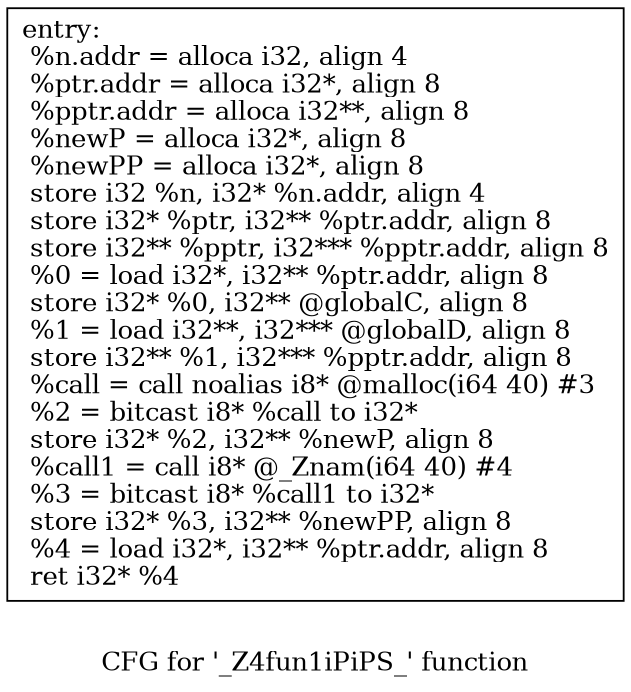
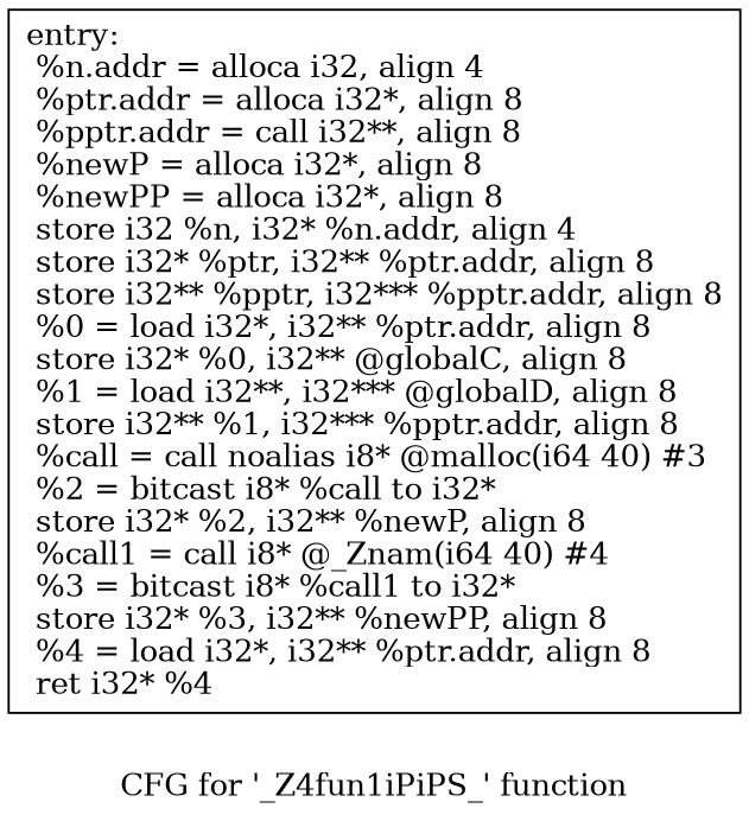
  digraph {
    label="CFG for '_Z4fun1iPiPS_' function"
-   n1 [label="{entry:\l  %n.addr = alloca i32, align 4\l  %ptr.addr = alloca i32*, align 8\l  %pptr.addr = alloca i32**, align 8\l  %newP = alloca i32*, align 8\l  %newPP = alloca i32*, align 8\l  store i32 %n, i32* %n.addr, align 4\l  store i32* %ptr, i32** %ptr.addr, align 8\l  store i32** %pptr, i32*** %pptr.addr, align 8\l  %0 = load i32*, i32** %ptr.addr, align 8\l  store i32* %0, i32** @globalC, align 8\l  %1 = load i32**, i32*** @globalD, align 8\l  store i32** %1, i32*** %pptr.addr, align 8\l  %call = call noalias i8* @malloc(i64 40) #3\l  %2 = bitcast i8* %call to i32*\l  store i32* %2, i32** %newP, align 8\l  %call1 = call i8* @_Znam(i64 40) #4\l  %3 = bitcast i8* %call1 to i32*\l  store i32* %3, i32** %newPP, align 8\l  %4 = load i32*, i32** %ptr.addr, align 8\l  ret i32* %4\l}" shape=record]
+   n1 [label="{entry:\l  %n.addr = alloca i32, align 4\l  %ptr.addr = alloca i32*, align 8\l  %pptr.addr = call i32**, align 8\l  %newP = alloca i32*, align 8\l  %newPP = alloca i32*, align 8\l  store i32 %n, i32* %n.addr, align 4\l  store i32* %ptr, i32** %ptr.addr, align 8\l  store i32** %pptr, i32*** %pptr.addr, align 8\l  %0 = load i32*, i32** %ptr.addr, align 8\l  store i32* %0, i32** @globalC, align 8\l  %1 = load i32**, i32*** @globalD, align 8\l  store i32** %1, i32*** %pptr.addr, align 8\l  %call = call noalias i8* @malloc(i64 40) #3\l  %2 = bitcast i8* %call to i32*\l  store i32* %2, i32** %newP, align 8\l  %call1 = call i8* @_Znam(i64 40) #4\l  %3 = bitcast i8* %call1 to i32*\l  store i32* %3, i32** %newPP, align 8\l  %4 = load i32*, i32** %ptr.addr, align 8\l  ret i32* %4\l}" shape=record]
  }
